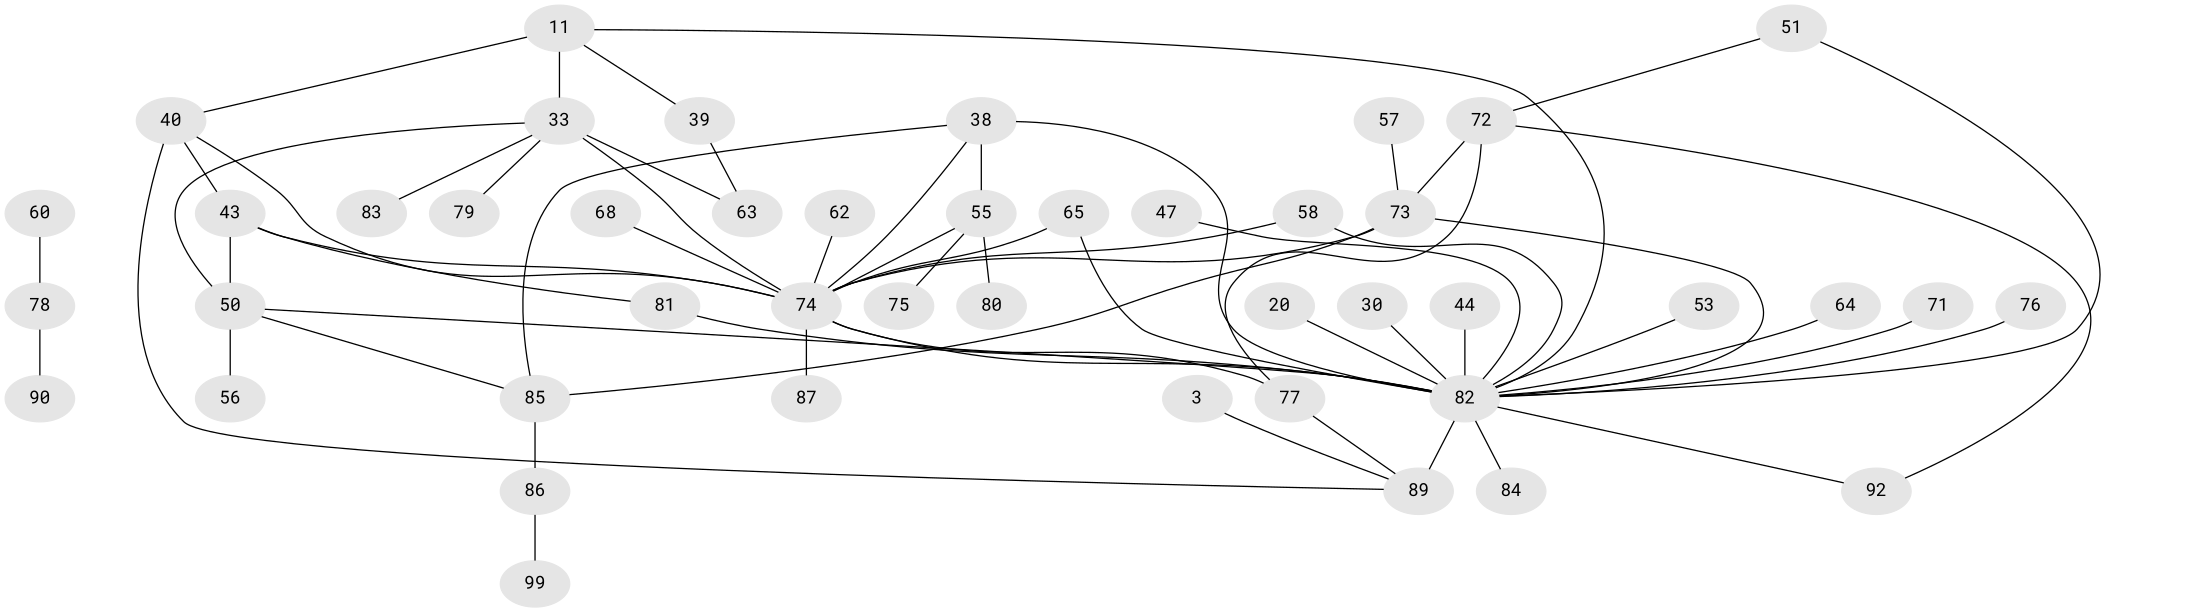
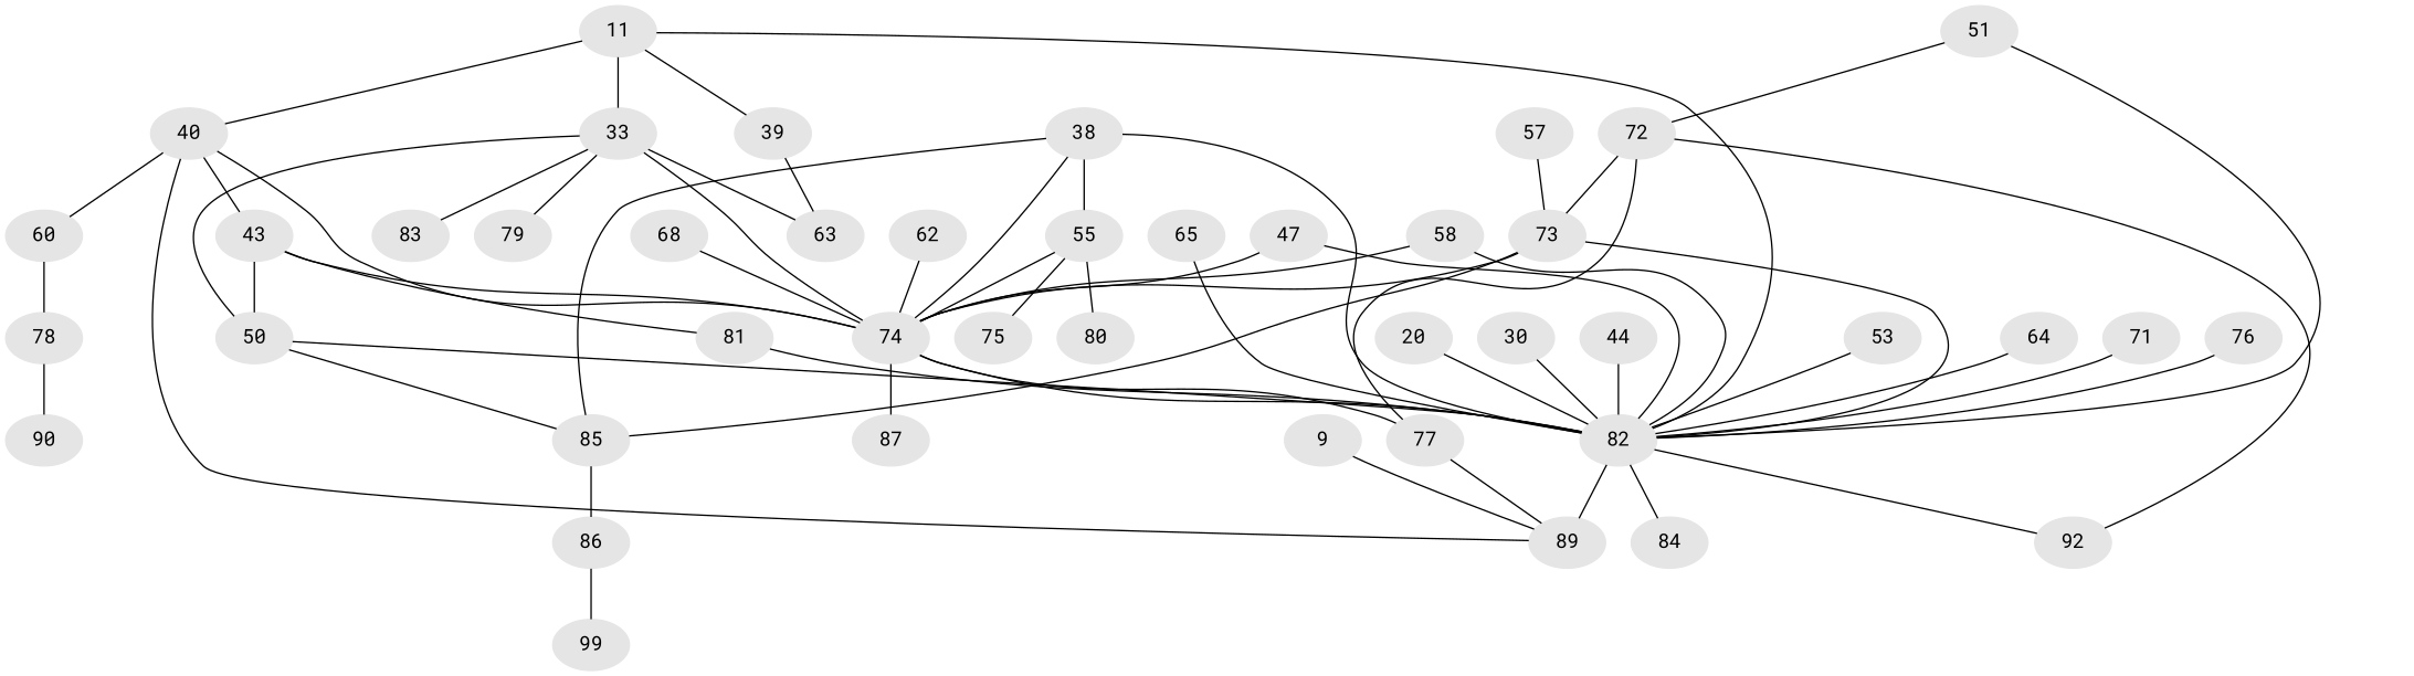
  graph {
    fontname="Roboto Mono"
    node [color=gray90 fontname="Roboto Mono" style=filled]
    edge [fontname="Roboto Mono"]
    89 [super="+86+67"]
-   3
+   3 [label=9]
    33 [super="+25"]
    50
    63
    74 [super="+48+34+54"]
    79
    83
    11
    39
    40 [super="+7+13+28"]
    82 [super="+27+69+52+65+70+9"]
    43 [super="+37"]
    60 [super="+45"]
    92 [super="+46"]
    84
    20
    30
    85
-   56
    77
    87
    n23 [label=65]
    38 [super="+32"]
    55 [super="+41+36"]
    75
    80
    n28 [label=86]
    81
    78
    44
    47
    72 [super="+29"]
    73 [super="+12+66"]
    51
    53
    57
    58
    90
    62
    64
    68
    71 [super="+59"]
    76
    n45 [label=99]
    3 -- 89
    33 -- 50
    33 -- 63
    33 -- 74
    33 -- 79
    33 -- 83
    50 -- 82
    50 -- 85
-   50 -- 56
    74 -- 82
    74 -- 77
    74 -- 87
    11 -- 33 [weight=2]
    11 -- 39
    11 -- 40 [weight=2]
    11 -- 82 [weight=2]
    39 -- 63
    40 -- 89 [weight=3]
    40 -- 74
    40 -- 43
+   40 -- 60
    82 -- 89 [weight=6]
    82 -- 92
    82 -- 84
    43 -- 50 [weight=2]
    43 -- 74
    43 -- 81
    60 -- 78
    20 -- 82
    30 -- 82
    85 -- n28
    77 -- 89
-   n23 -- 74
+   47 -- 74
    n23 -- 82
    38 -- 74
    38 -- 82
    38 -- 85
    38 -- 55 [weight=2]
    55 -- 74
    55 -- 75
    55 -- 80
    n28 -- n45
    81 -- 82
    78 -- 90
    44 -- 82
    47 -- 82
    72 -- 92
    72 -- 77
    72 -- 73 [weight=2]
    73 -- 74
    73 -- 82
    73 -- 85
    51 -- 82
    51 -- 72
    53 -- 82
    57 -- 73
    58 -- 74
    58 -- 82
    62 -- 74
    64 -- 82
    68 -- 74
    71 -- 82 [weight=2]
    76 -- 82
  }
